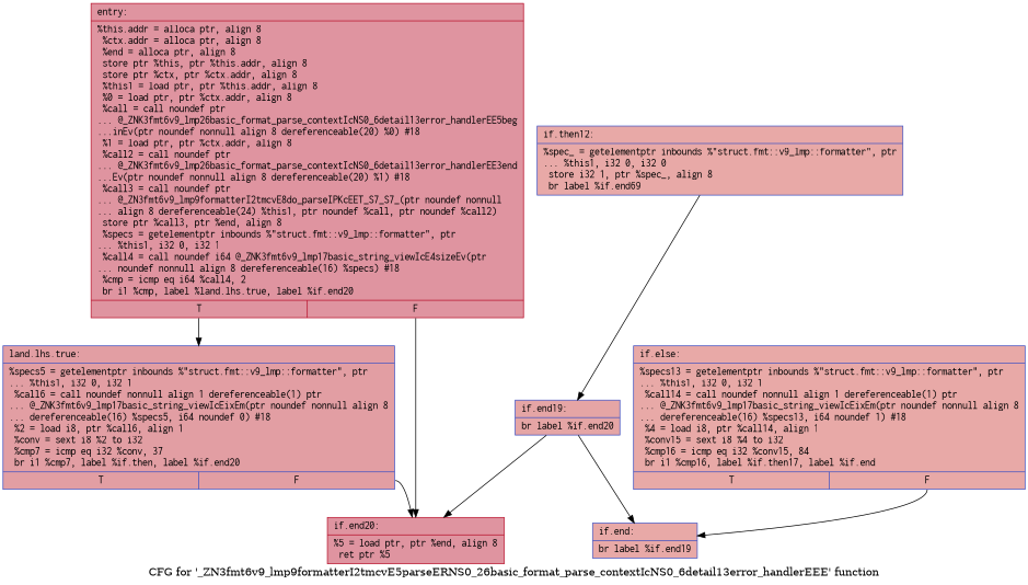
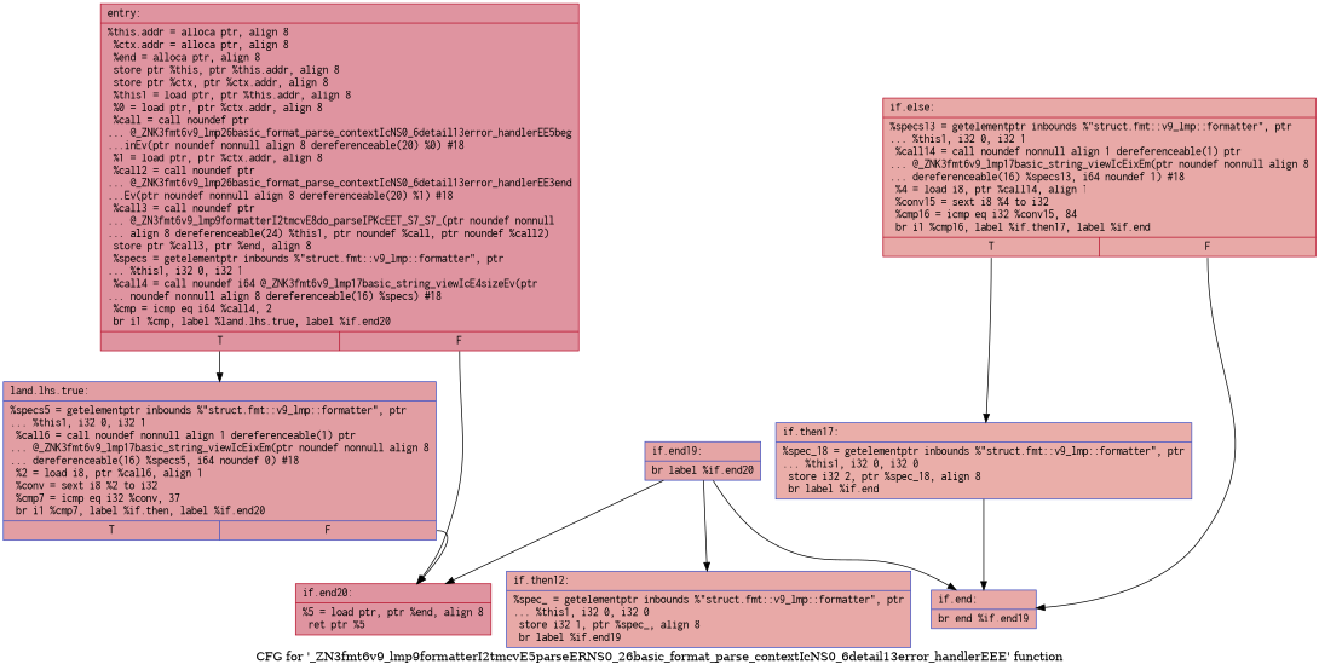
  digraph {
    label="CFG for '_ZN3fmt6v9_lmp9formatterI2tmcvE5parseERNS0_26basic_format_parse_contextIcNS0_6detail13error_handlerEEE' function"
    node [color="#3d50c3ff" fillcolor="#ca3b3770" fontname=Courier shape=record style=filled]
    n1 [color="#b70d28ff" fillcolor="#b70d2870" label="{entry:\l|  %this.addr = alloca ptr, align 8\l  %ctx.addr = alloca ptr, align 8\l  %end = alloca ptr, align 8\l  store ptr %this, ptr %this.addr, align 8\l  store ptr %ctx, ptr %ctx.addr, align 8\l  %this1 = load ptr, ptr %this.addr, align 8\l  %0 = load ptr, ptr %ctx.addr, align 8\l  %call = call noundef ptr\l... @_ZNK3fmt6v9_lmp26basic_format_parse_contextIcNS0_6detail13error_handlerEE5beg\l...inEv(ptr noundef nonnull align 8 dereferenceable(20) %0) #18\l  %1 = load ptr, ptr %ctx.addr, align 8\l  %call2 = call noundef ptr\l... @_ZNK3fmt6v9_lmp26basic_format_parse_contextIcNS0_6detail13error_handlerEE3end\l...Ev(ptr noundef nonnull align 8 dereferenceable(20) %1) #18\l  %call3 = call noundef ptr\l... @_ZN3fmt6v9_lmp9formatterI2tmcvE8do_parseIPKcEET_S7_S7_(ptr noundef nonnull\l... align 8 dereferenceable(24) %this1, ptr noundef %call, ptr noundef %call2)\l  store ptr %call3, ptr %end, align 8\l  %specs = getelementptr inbounds %\"struct.fmt::v9_lmp::formatter\", ptr\l... %this1, i32 0, i32 1\l  %call4 = call noundef i64 @_ZNK3fmt6v9_lmp17basic_string_viewIcE4sizeEv(ptr\l... noundef nonnull align 8 dereferenceable(16) %specs) #18\l  %cmp = icmp eq i64 %call4, 2\l  br i1 %cmp, label %land.lhs.true, label %if.end20\l|{<s0>T|<s1>F}}"]
    n2 [fillcolor="#be242e70" label="{land.lhs.true:\l|  %specs5 = getelementptr inbounds %\"struct.fmt::v9_lmp::formatter\", ptr\l... %this1, i32 0, i32 1\l  %call6 = call noundef nonnull align 1 dereferenceable(1) ptr\l... @_ZNK3fmt6v9_lmp17basic_string_viewIcEixEm(ptr noundef nonnull align 8\l... dereferenceable(16) %specs5, i64 noundef 0) #18\l  %2 = load i8, ptr %call6, align 1\l  %conv = sext i8 %2 to i32\l  %cmp7 = icmp eq i32 %conv, 37\l  br i1 %cmp7, label %if.then, label %if.end20\l|{<s0>T|<s1>F}}"]
    n3 [color="#b70d28ff" fillcolor="#b70d2870" label="{if.end20:\l|  %5 = load ptr, ptr %end, align 8\l  ret ptr %5\l}"]
-   n4 [label="{if.then12:\l|  %spec_ = getelementptr inbounds %\"struct.fmt::v9_lmp::formatter\", ptr\l... %this1, i32 0, i32 0\l  store i32 1, ptr %spec_, align 8\l  br label %if.end69\l}"]
+   n4 [label="{if.then12:\l|  %spec_ = getelementptr inbounds %\"struct.fmt::v9_lmp::formatter\", ptr\l... %this1, i32 0, i32 0\l  store i32 1, ptr %spec_, align 8\l  br label %if.end19\l}"]
    n5 [fillcolor="#c5333470" label="{if.end19:\l|  br label %if.end20\l}"]
-   n6 [label="{if.else:\l|  %specs13 = getelementptr inbounds %\"struct.fmt::v9_lmp::formatter\", ptr\l... %this1, i32 0, i32 1\l  %call14 = call noundef nonnull align 1 dereferenceable(1) ptr\l... @_ZNK3fmt6v9_lmp17basic_string_viewIcEixEm(ptr noundef nonnull align 8\l... dereferenceable(16) %specs13, i64 noundef 1) #18\l  %4 = load i8, ptr %call14, align 1\l  %conv15 = sext i8 %4 to i32\l  %cmp16 = icmp eq i32 %conv15, 84\l  br i1 %cmp16, label %if.then17, label %if.end\l|{<s0>T|<s1>F}}"]
-   n8 [label="{if.end:\l|  br label %if.end19\l}"]
+   n6 [color="#b70d28ff" label="{if.else:\l|  %specs13 = getelementptr inbounds %\"struct.fmt::v9_lmp::formatter\", ptr\l... %this1, i32 0, i32 1\l  %call14 = call noundef nonnull align 1 dereferenceable(1) ptr\l... @_ZNK3fmt6v9_lmp17basic_string_viewIcEixEm(ptr noundef nonnull align 8\l... dereferenceable(16) %specs13, i64 noundef 1) #18\l  %4 = load i8, ptr %call14, align 1\l  %conv15 = sext i8 %4 to i32\l  %cmp16 = icmp eq i32 %conv15, 84\l  br i1 %cmp16, label %if.then17, label %if.end\l|{<s0>T|<s1>F}}"]
+   n7 [fillcolor="#d0473d70" label="{if.then17:\l|  %spec_18 = getelementptr inbounds %\"struct.fmt::v9_lmp::formatter\", ptr\l... %this1, i32 0, i32 0\l  store i32 2, ptr %spec_18, align 8\l  br label %if.end\l}"]
+   n8 [label="{if.end:\l|  br end %if.end19\l}"]
    n1 -> n2 [tailport=s0]
    n1 -> n3 [tailport=s1]
    n2 -> n3 [tailport=s1]
-   n4 -> n5
+   n5 -> n4
    n5 -> n3
    n5 -> n8
+   n6 -> n7 [tailport=s0]
    n6 -> n8 [tailport=s1]
+   n7 -> n8
  }
